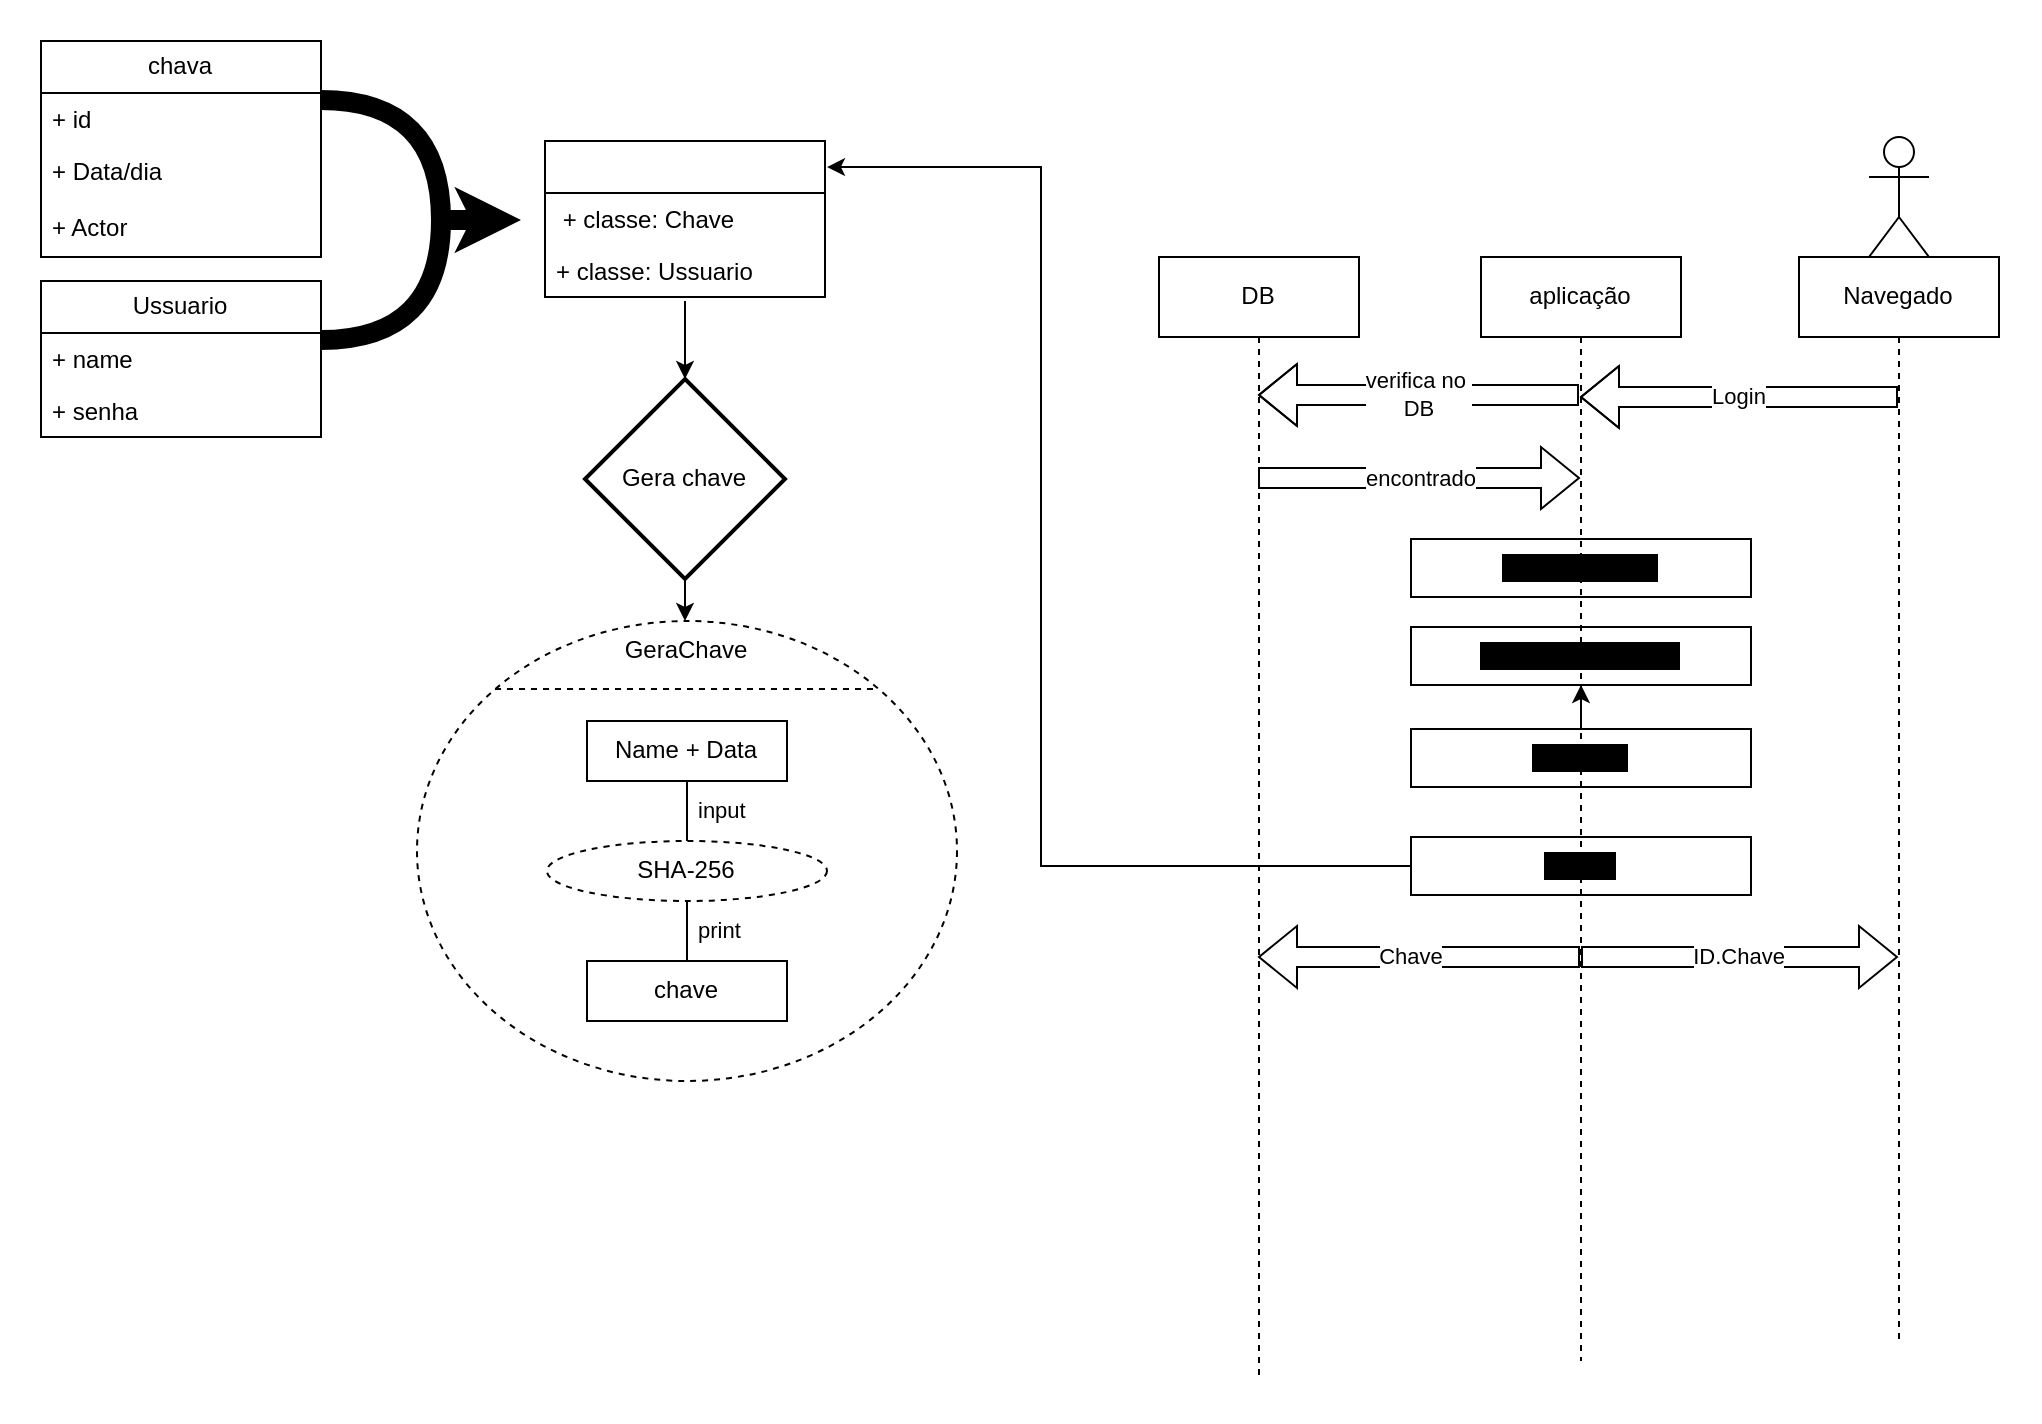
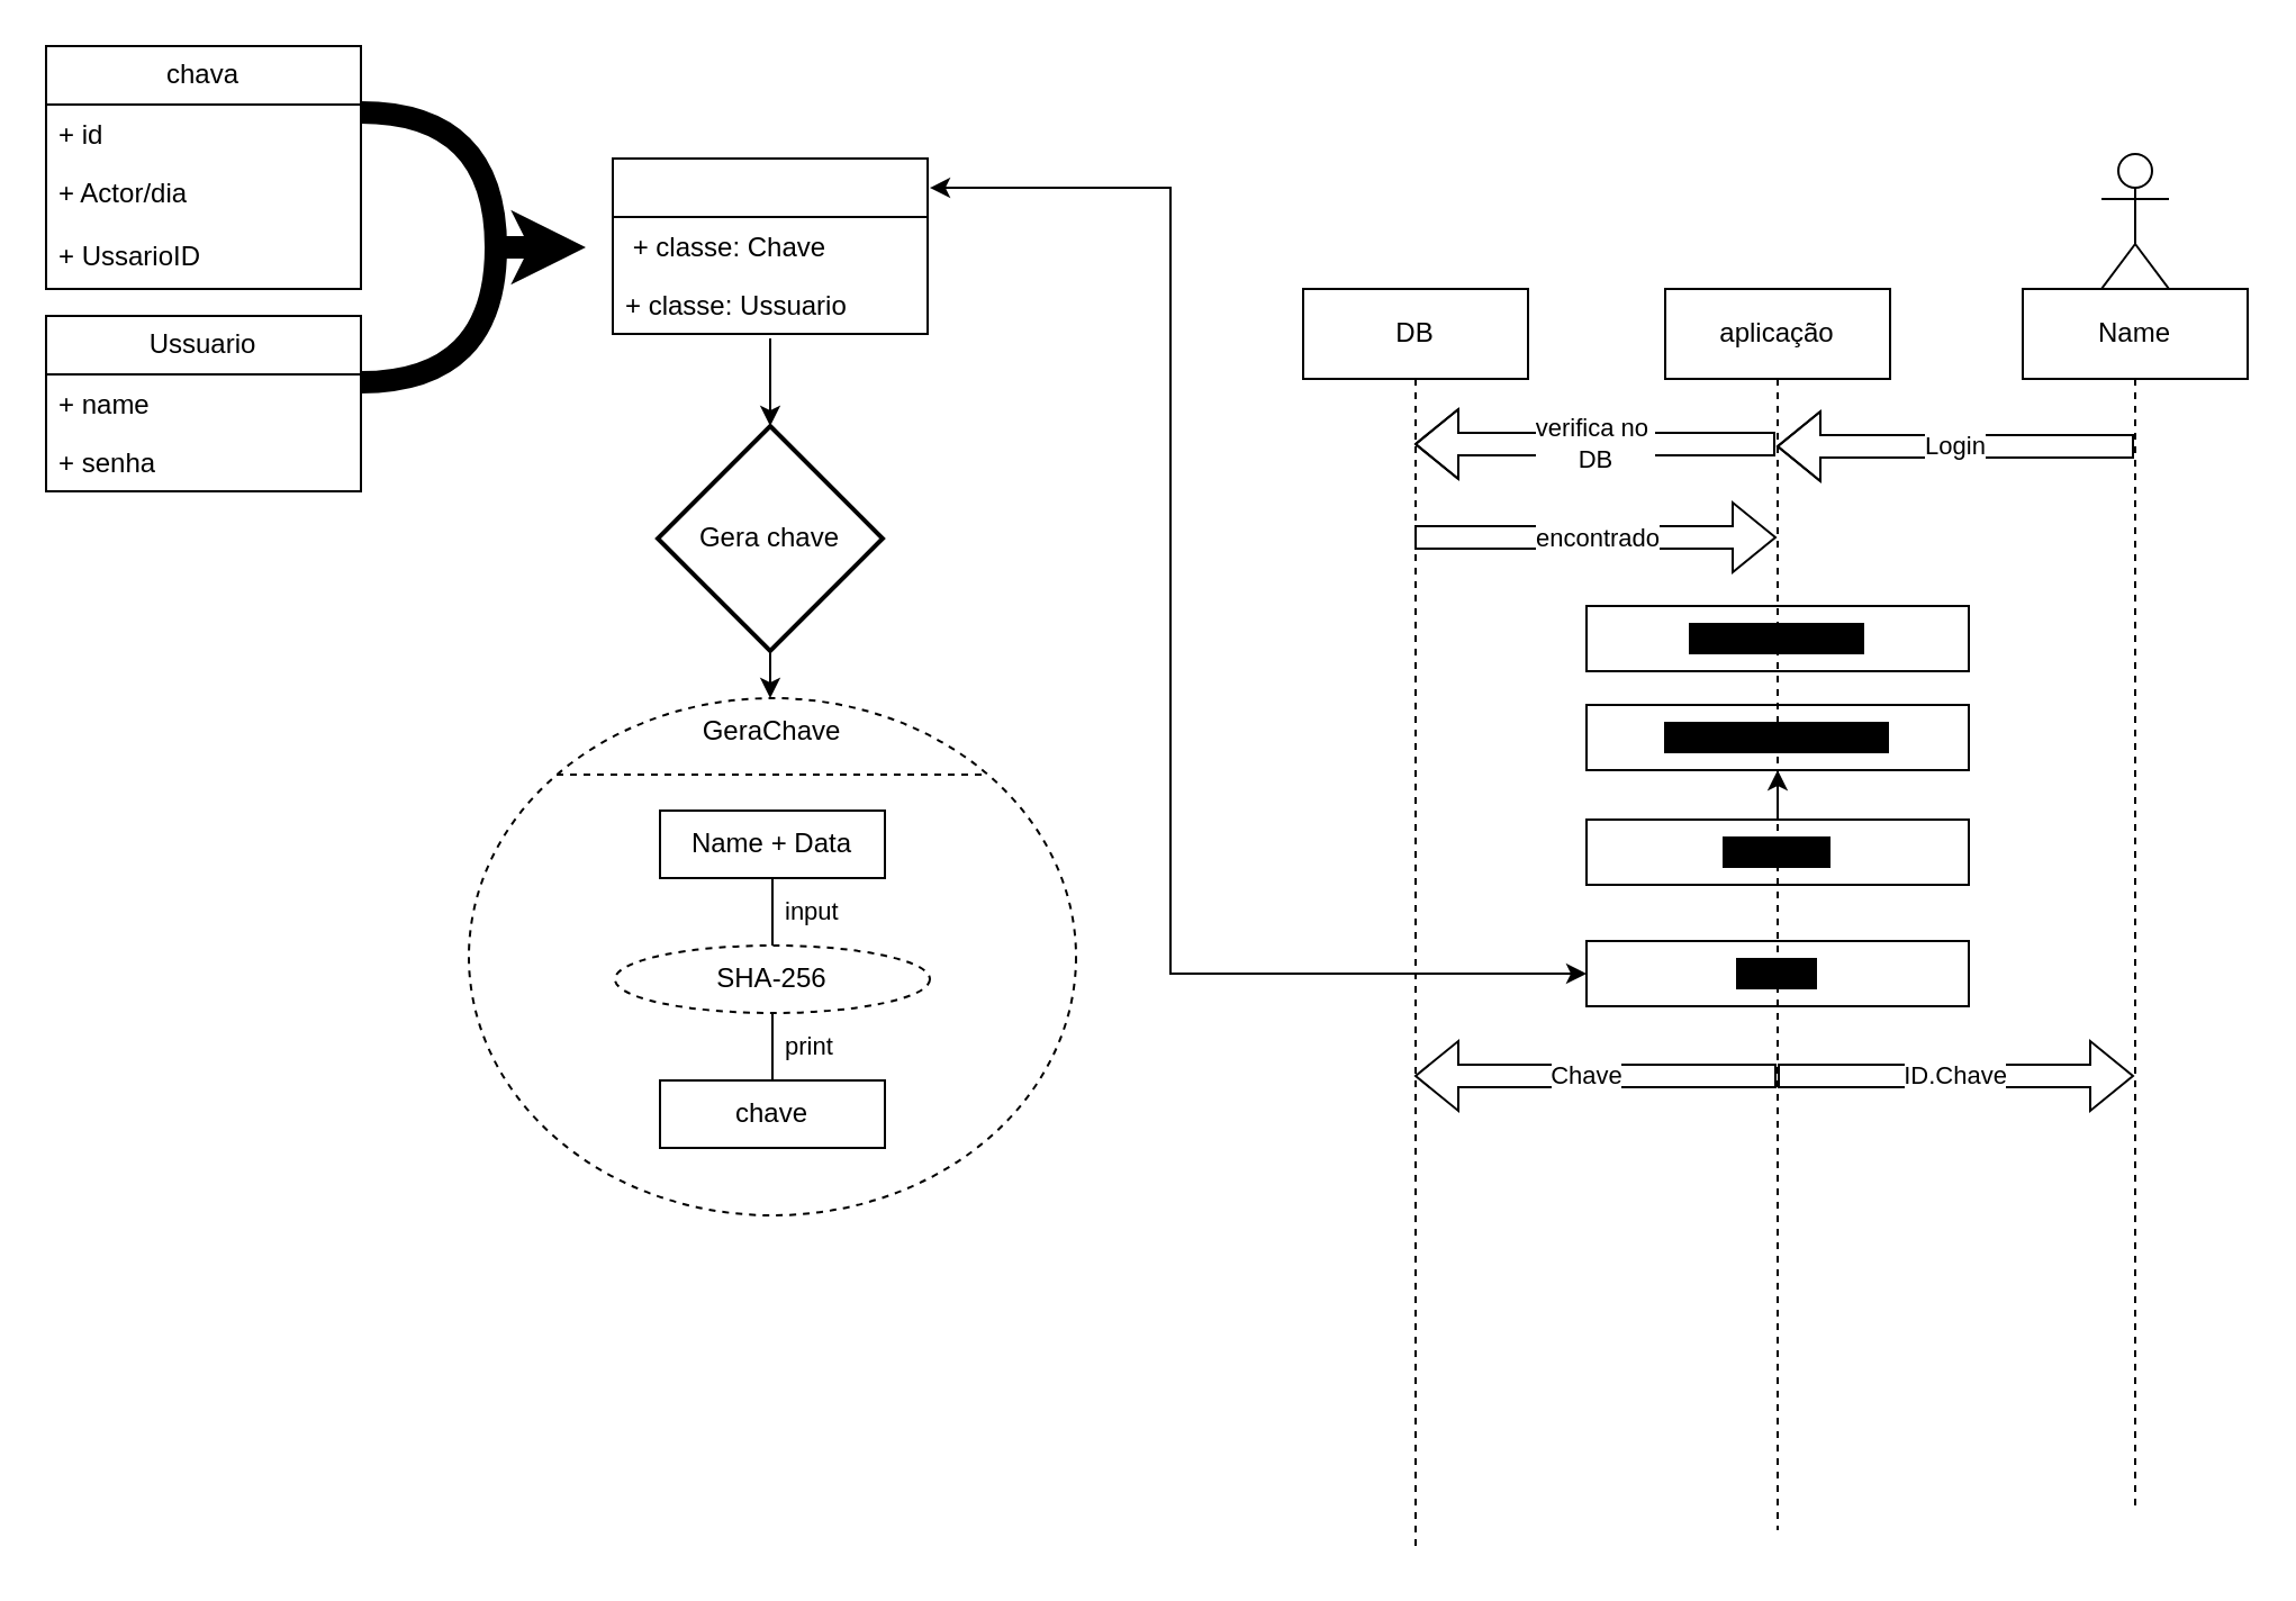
  <mxCell id="0" />
  <mxCell id="1" parent="0" />
  <mxCell id="2" value="chava" style="swimlane;fontStyle=0;childLayout=stackLayout;horizontal=1;startSize=26;fillColor=none;horizontalStack=0;resizeParent=1;resizeParentMax=0;resizeLast=0;collapsible=1;marginBottom=0;whiteSpace=wrap;html=1;" vertex="1" parent="1"><mxGeometry x="20" y="20" width="140" height="108" as="geometry"><mxRectangle x="40" y="40" width="70" height="30" as="alternateBounds" /></mxGeometry></mxCell>
  <mxCell id="3" value="+ id" style="text;strokeColor=none;fillColor=none;align=left;verticalAlign=top;spacingLeft=4;spacingRight=4;overflow=hidden;rotatable=0;points=[[0,0.5],[1,0.5]];portConstraint=eastwest;whiteSpace=wrap;html=1;" vertex="1" parent="2"><mxGeometry y="26" width="140" height="26" as="geometry" /></mxCell>
- <mxCell id="4" value="+ Data/dia" style="text;strokeColor=none;fillColor=none;align=left;verticalAlign=top;spacingLeft=4;spacingRight=4;overflow=hidden;rotatable=0;points=[[0,0.5],[1,0.5]];portConstraint=eastwest;whiteSpace=wrap;html=1;" vertex="1" parent="2"><mxGeometry y="52" width="140" height="28" as="geometry" /></mxCell>
- <mxCell id="5" value="+ Actor" style="text;strokeColor=none;fillColor=none;align=left;verticalAlign=top;spacingLeft=4;spacingRight=4;overflow=hidden;rotatable=0;points=[[0,0.5],[1,0.5]];portConstraint=eastwest;whiteSpace=wrap;html=1;" vertex="1" parent="2"><mxGeometry y="80" width="140" height="28" as="geometry" /></mxCell>
+ <mxCell id="4" value="+ Actor/dia" style="text;strokeColor=none;fillColor=none;align=left;verticalAlign=top;spacingLeft=4;spacingRight=4;overflow=hidden;rotatable=0;points=[[0,0.5],[1,0.5]];portConstraint=eastwest;whiteSpace=wrap;html=1;" vertex="1" parent="2"><mxGeometry y="52" width="140" height="28" as="geometry" /></mxCell>
+ <mxCell id="5" value="+ UssarioID" style="text;strokeColor=none;fillColor=none;align=left;verticalAlign=top;spacingLeft=4;spacingRight=4;overflow=hidden;rotatable=0;points=[[0,0.5],[1,0.5]];portConstraint=eastwest;whiteSpace=wrap;html=1;" vertex="1" parent="2"><mxGeometry y="80" width="140" height="28" as="geometry" /></mxCell>
  <mxCell id="6" value="Ussuario" style="swimlane;fontStyle=0;childLayout=stackLayout;horizontal=1;startSize=26;fillColor=none;horizontalStack=0;resizeParent=1;resizeParentMax=0;resizeLast=0;collapsible=1;marginBottom=0;whiteSpace=wrap;html=1;" vertex="1" parent="1"><mxGeometry x="20" y="140" width="140" height="78" as="geometry" /></mxCell>
  <mxCell id="7" value="+ name" style="text;strokeColor=none;fillColor=none;align=left;verticalAlign=top;spacingLeft=4;spacingRight=4;overflow=hidden;rotatable=0;points=[[0,0.5],[1,0.5]];portConstraint=eastwest;whiteSpace=wrap;html=1;" vertex="1" parent="6"><mxGeometry y="26" width="140" height="26" as="geometry" /></mxCell>
  <mxCell id="8" value="+ senha" style="text;strokeColor=none;fillColor=none;align=left;verticalAlign=top;spacingLeft=4;spacingRight=4;overflow=hidden;rotatable=0;points=[[0,0.5],[1,0.5]];portConstraint=eastwest;whiteSpace=wrap;html=1;" vertex="1" parent="6"><mxGeometry y="52" width="140" height="26" as="geometry" /></mxCell>
  <mxCell id="9" value="" style="rounded=0;orthogonalLoop=1;jettySize=auto;html=1;endArrow=halfCircle;endFill=0;endSize=49;strokeWidth=10;sketch=0;fontSize=12;curved=1;startSize=1;sourcePerimeterSpacing=2;targetPerimeterSpacing=3;startArrow=classic;startFill=1;" edge="1" parent="1"><mxGeometry relative="1" as="geometry"><mxPoint x="260" y="109.5" as="sourcePoint" /><mxPoint x="160" y="109.5" as="targetPoint" /><Array as="points" /></mxGeometry></mxCell>
  <mxCell id="10" value="" style="ellipse;whiteSpace=wrap;html=1;align=center;aspect=fixed;fillColor=none;strokeColor=none;resizable=0;perimeter=centerPerimeter;rotatable=0;allowArrows=0;points=[];outlineConnect=1;" vertex="1" parent="1"><mxGeometry x="180" y="80" width="10" height="10" as="geometry" /></mxCell>
  <mxCell id="11" value="&lt;div&gt;&lt;pre style=&quot;font-family: &amp;quot;JetBrains Mono&amp;quot;, monospace;&quot;&gt;&lt;font style=&quot;color: rgb(255, 255, 255);&quot;&gt;V_verifica&lt;/font&gt;&lt;/pre&gt;&lt;/div&gt;" style="swimlane;fontStyle=0;childLayout=stackLayout;horizontal=1;startSize=26;fillColor=none;horizontalStack=0;resizeParent=1;resizeParentMax=0;resizeLast=0;collapsible=1;marginBottom=0;whiteSpace=wrap;html=1;" vertex="1" parent="1"><mxGeometry x="272" y="70" width="140" height="78" as="geometry" /></mxCell>
  <mxCell id="12" value="&amp;nbsp;+ classe: Chave" style="text;strokeColor=none;fillColor=none;align=left;verticalAlign=top;spacingLeft=4;spacingRight=4;overflow=hidden;rotatable=0;points=[[0,0.5],[1,0.5]];portConstraint=eastwest;whiteSpace=wrap;html=1;" vertex="1" parent="11"><mxGeometry y="26" width="140" height="26" as="geometry" /></mxCell>
  <mxCell id="13" value="+ classe: Ussuario" style="text;strokeColor=none;fillColor=none;align=left;verticalAlign=top;spacingLeft=4;spacingRight=4;overflow=hidden;rotatable=0;points=[[0,0.5],[1,0.5]];portConstraint=eastwest;whiteSpace=wrap;html=1;" vertex="1" parent="11"><mxGeometry y="52" width="140" height="26" as="geometry" /></mxCell>
  <mxCell id="14" value="Gera chave" style="strokeWidth=2;html=1;shape=mxgraph.flowchart.decision;whiteSpace=wrap;" vertex="1" parent="1"><mxGeometry x="292" y="189" width="100" height="100" as="geometry" /></mxCell>
  <mxCell id="15" value="" style="endArrow=classic;html=1;rounded=0;entryX=0.5;entryY=0;entryDx=0;entryDy=0;entryPerimeter=0;" edge="1" parent="1" target="14"><mxGeometry width="50" height="50" relative="1" as="geometry"><mxPoint x="342" y="150" as="sourcePoint" /><mxPoint x="380" y="160" as="targetPoint" /></mxGeometry></mxCell>
  <mxCell id="16" value="" style="shape=ellipse;container=1;horizontal=1;horizontalStack=0;resizeParent=1;resizeParentMax=0;resizeLast=0;html=1;dashed=1;collapsible=0;" vertex="1" parent="1"><mxGeometry x="208" y="310" width="270" height="230" as="geometry" /></mxCell>
  <mxCell id="17" value="GeraChave" style="html=1;strokeColor=none;fillColor=none;align=center;verticalAlign=middle;spacingLeft=4;spacingRight=4;rotatable=0;points=[[0,0.5],[1,0.5]];resizeWidth=1;whiteSpace=wrap;" vertex="1" parent="16"><mxGeometry width="270" height="30" as="geometry" /></mxCell>
  <mxCell id="18" value="" style="line;strokeWidth=1;fillColor=none;rotatable=0;labelPosition=right;points=[];portConstraint=eastwest;dashed=1;resizeWidth=1;" vertex="1" parent="16"><mxGeometry x="39" y="30" width="192" height="8" as="geometry" /></mxCell>
  <mxCell id="19" value="Name + Data" style="html=1;align=center;verticalAlign=middle;rotatable=0;whiteSpace=wrap;" vertex="1" parent="16"><mxGeometry width="100" height="30" relative="1" as="geometry"><mxPoint x="85" y="50" as="offset" /></mxGeometry></mxCell>
  <mxCell id="20" value="SHA-256" style="shape=ellipse;html=1;align=center;verticalAlign=middle;rotatable=0;dashed=1;whiteSpace=wrap;" vertex="1" parent="16"><mxGeometry width="140" height="30" relative="1" as="geometry"><mxPoint x="65" y="110" as="offset" /></mxGeometry></mxCell>
  <mxCell id="21" value="input" style="edgeStyle=none;endArrow=none;verticalAlign=middle;labelBackgroundColor=none;endSize=12;html=1;align=left;endFill=0;spacingLeft=4;rounded=0;" edge="1" parent="16" source="19" target="20"><mxGeometry relative="1" as="geometry" /></mxCell>
  <mxCell id="22" value="chave" style="html=1;align=center;verticalAlign=middle;rotatable=0;whiteSpace=wrap;" vertex="1" parent="16"><mxGeometry width="100" height="30" relative="1" as="geometry"><mxPoint x="85" y="170" as="offset" /></mxGeometry></mxCell>
  <mxCell id="23" value="print" style="edgeStyle=none;endArrow=none;verticalAlign=middle;labelBackgroundColor=none;endSize=12;html=1;align=left;endFill=0;spacingLeft=4;rounded=0;" edge="1" parent="16" source="20" target="22"><mxGeometry relative="1" as="geometry" /></mxCell>
  <mxCell id="24" value="" style="endArrow=classic;html=1;rounded=0;exitX=0.5;exitY=1;exitDx=0;exitDy=0;exitPerimeter=0;" edge="1" parent="1" source="14"><mxGeometry width="50" height="50" relative="1" as="geometry"><mxPoint x="270" y="460" as="sourcePoint" /><mxPoint x="342" y="310" as="targetPoint" /></mxGeometry></mxCell>
  <mxCell id="25" value="Actor" style="shape=umlActor;verticalLabelPosition=bottom;verticalAlign=top;html=1;" vertex="1" parent="1"><mxGeometry x="934" y="68" width="30" height="60" as="geometry" /></mxCell>
  <mxCell id="26" value="aplicação" style="shape=umlLifeline;perimeter=lifelinePerimeter;whiteSpace=wrap;html=1;container=1;dropTarget=0;collapsible=0;recursiveResize=0;outlineConnect=0;portConstraint=eastwest;newEdgeStyle={&quot;edgeStyle&quot;:&quot;elbowEdgeStyle&quot;,&quot;elbow&quot;:&quot;vertical&quot;,&quot;curved&quot;:0,&quot;rounded&quot;:0};" vertex="1" parent="1"><mxGeometry x="740" y="128" width="100" height="552" as="geometry" /></mxCell>
- <mxCell id="27" value="Navegado" style="shape=umlLifeline;perimeter=lifelinePerimeter;whiteSpace=wrap;html=1;container=1;dropTarget=0;collapsible=0;recursiveResize=0;outlineConnect=0;portConstraint=eastwest;newEdgeStyle={&quot;edgeStyle&quot;:&quot;elbowEdgeStyle&quot;,&quot;elbow&quot;:&quot;vertical&quot;,&quot;curved&quot;:0,&quot;rounded&quot;:0};" vertex="1" parent="1"><mxGeometry x="899" y="128" width="100" height="542" as="geometry" /></mxCell>
+ <mxCell id="27" value="Name" style="shape=umlLifeline;perimeter=lifelinePerimeter;whiteSpace=wrap;html=1;container=1;dropTarget=0;collapsible=0;recursiveResize=0;outlineConnect=0;portConstraint=eastwest;newEdgeStyle={&quot;edgeStyle&quot;:&quot;elbowEdgeStyle&quot;,&quot;elbow&quot;:&quot;vertical&quot;,&quot;curved&quot;:0,&quot;rounded&quot;:0};" vertex="1" parent="1"><mxGeometry x="899" y="128" width="100" height="542" as="geometry" /></mxCell>
  <mxCell id="28" value="Login" style="shape=flexArrow;endArrow=classic;html=1;rounded=0;" edge="1" parent="1" source="27" target="26"><mxGeometry width="50" height="50" relative="1" as="geometry"><mxPoint x="810" y="247" as="sourcePoint" /><mxPoint x="860" y="197" as="targetPoint" /><Array as="points"><mxPoint x="850" y="198" /></Array></mxGeometry></mxCell>
  <mxCell id="29" value="DB" style="shape=umlLifeline;perimeter=lifelinePerimeter;whiteSpace=wrap;html=1;container=1;dropTarget=0;collapsible=0;recursiveResize=0;outlineConnect=0;portConstraint=eastwest;newEdgeStyle={&quot;edgeStyle&quot;:&quot;elbowEdgeStyle&quot;,&quot;elbow&quot;:&quot;vertical&quot;,&quot;curved&quot;:0,&quot;rounded&quot;:0};" vertex="1" parent="1"><mxGeometry x="579" y="128" width="100" height="562" as="geometry" /></mxCell>
  <mxCell id="30" value="verifica no&amp;nbsp;&lt;div&gt;DB&lt;/div&gt;" style="shape=flexArrow;endArrow=classic;html=1;rounded=0;" edge="1" parent="1" target="29"><mxGeometry width="50" height="50" relative="1" as="geometry"><mxPoint x="789" y="197" as="sourcePoint" /><mxPoint x="669" y="197" as="targetPoint" /><Array as="points"><mxPoint x="729" y="197" /></Array></mxGeometry></mxCell>
  <mxCell id="31" value="&lt;span style=&quot;background-color: rgb(0, 0, 0);&quot;&gt;Name + Data atual&lt;/span&gt;" style="rounded=0;whiteSpace=wrap;html=1;fillColor=none;" vertex="1" parent="1"><mxGeometry x="705" y="313" width="170" height="29" as="geometry" /></mxCell>
  <mxCell id="32" value="encontrado" style="shape=flexArrow;endArrow=classic;html=1;rounded=0;strokeColor=light-dark(#000000,#FFFFFF);startSize=6;sourcePerimeterSpacing=0;" edge="1" parent="1" source="29"><mxGeometry width="50" height="50" relative="1" as="geometry"><mxPoint x="670" y="239" as="sourcePoint" /><mxPoint x="789.5" y="238.5" as="targetPoint" /></mxGeometry></mxCell>
  <mxCell id="33" value="" style="edgeStyle=orthogonalEdgeStyle;rounded=0;orthogonalLoop=1;jettySize=auto;html=1;" edge="1" parent="1" source="34" target="31"><mxGeometry relative="1" as="geometry" /></mxCell>
  <mxCell id="34" value="&lt;span style=&quot;background-color: rgb(0, 0, 0);&quot;&gt;SHA-256&lt;/span&gt;" style="rounded=0;whiteSpace=wrap;html=1;fillColor=none;" vertex="1" parent="1"><mxGeometry x="705" y="364" width="170" height="29" as="geometry" /></mxCell>
  <mxCell id="35" value="&lt;span style=&quot;background-color: rgb(0, 0, 0);&quot;&gt;V_ALT&lt;/span&gt;" style="rounded=0;whiteSpace=wrap;html=1;fillColor=none;" vertex="1" parent="1"><mxGeometry x="705" y="418" width="170" height="29" as="geometry" /></mxCell>
  <mxCell id="36" value="" style="shape=flexArrow;endArrow=classic;html=1;rounded=0;" edge="1" parent="1"><mxGeometry width="50" height="50" relative="1" as="geometry"><mxPoint x="789.5" y="478" as="sourcePoint" /><mxPoint x="628.5" y="478" as="targetPoint" /></mxGeometry></mxCell>
  <mxCell id="37" value="Chave" style="edgeLabel;html=1;align=center;verticalAlign=middle;resizable=0;points=[];" vertex="1" connectable="0" parent="36"><mxGeometry x="0.062" y="-1" relative="1" as="geometry"><mxPoint as="offset" /></mxGeometry></mxCell>
  <mxCell id="38" value="ID.Chave" style="shape=flexArrow;endArrow=classic;html=1;rounded=0;" edge="1" parent="1"><mxGeometry width="50" height="50" relative="1" as="geometry"><mxPoint x="790" y="478" as="sourcePoint" /><mxPoint x="948.5" y="478" as="targetPoint" /></mxGeometry></mxCell>
- <mxCell id="39" value="" style="endArrow=none;html=1;rounded=0;exitX=1.007;exitY=0.167;exitDx=0;exitDy=0;exitPerimeter=0;entryX=0;entryY=0.5;entryDx=0;entryDy=0;edgeStyle=orthogonalEdgeStyle;startArrow=classic;startFill=1;" edge="1" parent="1" source="11" target="35"><mxGeometry width="50" height="50" relative="1" as="geometry"><mxPoint x="510" y="390" as="sourcePoint" /><mxPoint x="560" y="340" as="targetPoint" /><Array as="points"><mxPoint x="520" y="83" /><mxPoint x="520" y="433" /></Array></mxGeometry></mxCell>
+ <mxCell id="39" value="" style="endArrow=classic;html=1;rounded=0;exitX=1.007;exitY=0.167;exitDx=0;exitDy=0;exitPerimeter=0;entryX=0;entryY=0.5;entryDx=0;entryDy=0;edgeStyle=orthogonalEdgeStyle;startArrow=classic;startFill=1;" edge="1" parent="1" source="11" target="35"><mxGeometry width="50" height="50" relative="1" as="geometry"><mxPoint x="510" y="390" as="sourcePoint" /><mxPoint x="560" y="340" as="targetPoint" /><Array as="points"><mxPoint x="520" y="83" /><mxPoint x="520" y="433" /></Array></mxGeometry></mxCell>
  <mxCell id="40" value="&lt;span style=&quot;background-color: rgb(0, 0, 0);&quot;&gt;Login Validado&lt;/span&gt;" style="rounded=0;whiteSpace=wrap;html=1;fillColor=none;" vertex="1" parent="1"><mxGeometry x="705" y="269" width="170" height="29" as="geometry" /></mxCell>
